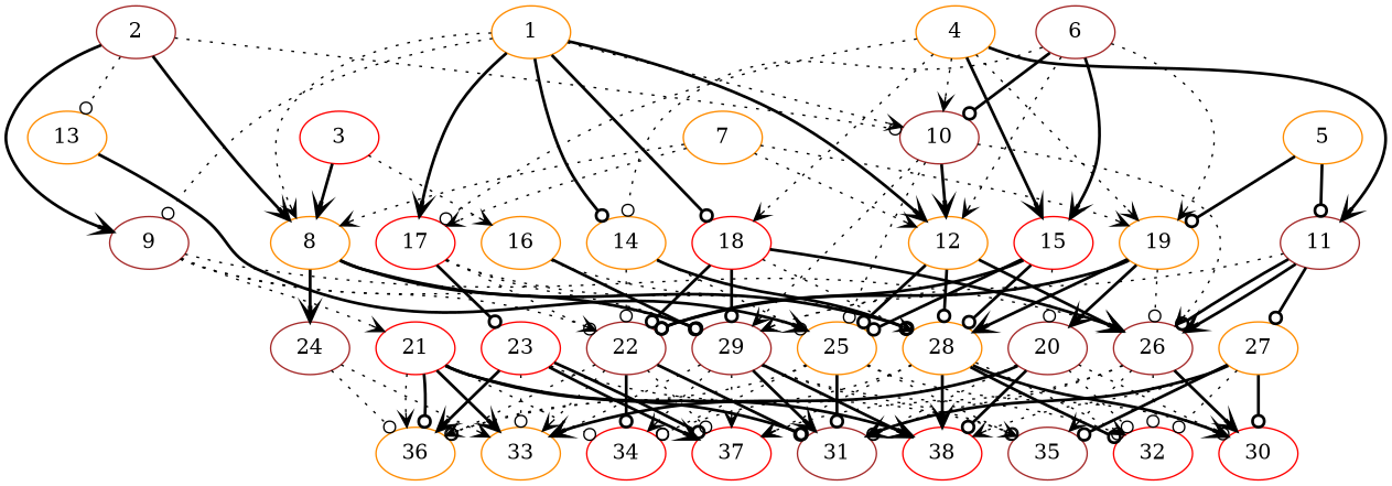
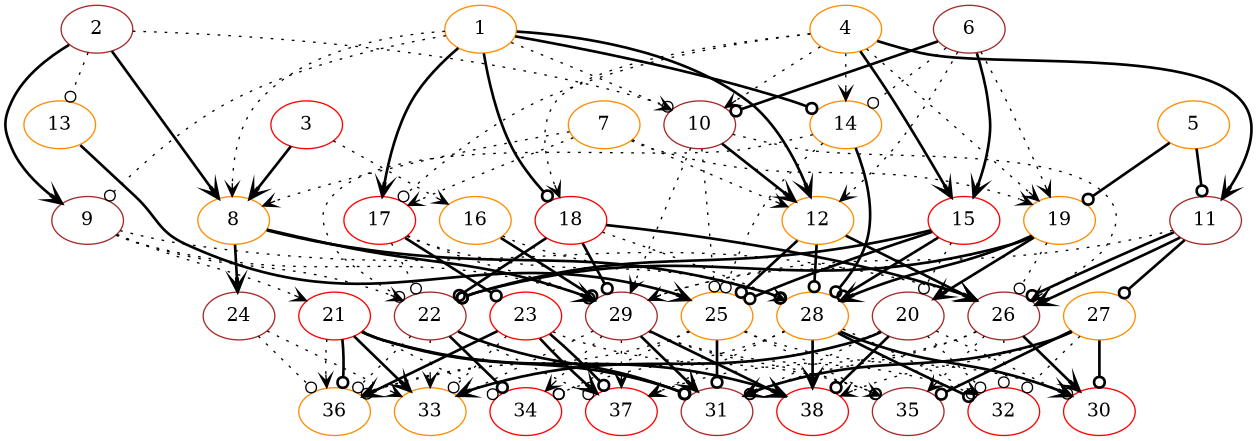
  digraph {
    node [alpha=0.05 color=darkorange]
    edge [arrowhead=vee style=dotted]
    1 [alpha=0.08 expect_size=305958786503982400]
    8 [alpha=0.11 expect_size=2192021313760572473344]
    9 [alpha=0.08 color=brown expect_size=75524454986100928]
    10 [color=brown expect_size=61319045446163360]
    12 [alpha=0.16 expect_size=3748851754671957504]
    14 [alpha=0.06 expect_size=1722066808969216000]
    17 [alpha=0.08 color=red expect_size=4850092543398794756096]
    18 [alpha=0.09 color=red expect_size=1566709974526855680]
    24 [alpha=0.16 color=brown expect_size=8856015729062025]
    28 [alpha=0.16 expect_size=1568933823642993688576]
    29 [alpha=0.18 color=brown expect_size=8346889963786526720]
    21 [alpha=0.20 color=red expect_size=56323337050987712]
    22 [color=brown expect_size=11122142732936644608]
    26 [alpha=0.02 color=brown expect_size=11296786381754580992]
    25 [alpha=0.19 expect_size=65951895833224496]
    23 [alpha=0.19 color=red expect_size=91304011112470400]
    33 [alpha=0.09 expect_size=2548455597277846016]
    36 [alpha=0.12 expect_size=2493094448621505024]
    30 [color=red expect_size=2291409699600158687232]
    32 [alpha=0.18 color=red expect_size=2006601227776617873408]
    38 [alpha=0.07 color=red expect_size=15147195030656184745984]
    34 [alpha=0.16 color=red expect_size=1573217524663713792000]
    37 [color=red expect_size=184174914789341440]
    31 [alpha=0.13 color=brown expect_size=2533390368995020898304]
    35 [color=brown expect_size=101751437503564000]
    27 [alpha=0.14 expect_size=49163555543362000]
    2 [alpha=0.18 color=brown expect_size=33674336900982420]
    13 [alpha=0.16 expect_size=6369079169671482368]
    3 [alpha=0.15 color=red expect_size=3216166973041128960]
    16 [alpha=0.13 expect_size=715990330642195840]
    4 [alpha=0.19 expect_size=6069990223555666944]
    11 [alpha=0.14 color=brown expect_size=18614113651237893177344]
    15 [alpha=0.15 color=red expect_size=45438009171311584]
    19 [alpha=0.14 expect_size=233447792863568986112]
    20 [alpha=0.01 color=brown expect_size=29697370635784468]
    5 [alpha=0.08 expect_size=6426749390933683]
    6 [color=brown expect_size=56203348845174718464]
    7 [alpha=0.17 expect_size=31295269201136304]
    1 -> 8
    1 -> 9 [arrowhead=odot]
    1 -> 10
    1 -> 12 [style=bold]
    1 -> 14 [arrowhead=odot style=bold]
    1 -> 17 [style=bold]
    1 -> 18 [arrowhead=odot style=bold]
    8 -> 24 [style=bold]
    8 -> 28 [arrowhead=odot style=bold]
-   8 -> 29 [arrowhead=odot style=bold]
+   8 -> 29 [style=bold]
    9 -> 29 [arrowhead=odot]
    9 -> 21
    9 -> 22
    9 -> 26
    10 -> 12 [style=bold]
    10 -> 29
    10 -> 26
    10 -> 25 [arrowhead=odot]
    12 -> 28 [arrowhead=odot style=bold]
    12 -> 26 [style=bold]
    12 -> 25 [arrowhead=odot style=bold]
    14 -> 28 [arrowhead=odot style=bold]
    14 -> 22 [arrowhead=odot]
    14 -> 25 [arrowhead=odot]
    17 -> 28 [arrowhead=odot]
    17 -> 29 [arrowhead=odot]
    17 -> 22 [arrowhead=odot]
    17 -> 23 [arrowhead=odot style=bold]
    18 -> 28 [arrowhead=odot]
    18 -> 29 [arrowhead=odot style=bold]
    18 -> 22 [arrowhead=odot style=bold]
    18 -> 26 [style=bold]
    24 -> 33
    24 -> 36 [arrowhead=odot]
    28 -> 30 [style=bold]
    28 -> 32 [arrowhead=odot style=bold]
    28 -> 32
    28 -> 38 [style=bold]
    28 -> 34 [arrowhead=odot]
    28 -> 37
    29 -> 33
    29 -> 32 [arrowhead=odot]
    29 -> 38 [style=bold]
    29 -> 34
    29 -> 37
    29 -> 31 [style=bold]
    29 -> 35
    21 -> 33 [style=bold]
    21 -> 36
    21 -> 36 [arrowhead=odot style=bold]
    21 -> 38 [style=bold]
    21 -> 34 [arrowhead=odot]
    21 -> 31 [arrowhead=odot style=bold]
    22 -> 33
    22 -> 36 [arrowhead=odot]
    22 -> 34 [arrowhead=odot style=bold]
    22 -> 37 [arrowhead=odot]
    22 -> 31 [arrowhead=odot style=bold]
    26 -> 30 [style=bold]
    26 -> 32 [arrowhead=odot]
    26 -> 37
    26 -> 31 [arrowhead=odot]
    26 -> 35
    25 -> 36 [arrowhead=odot]
    25 -> 30 [arrowhead=odot]
    25 -> 34 [arrowhead=odot]
    25 -> 31 [arrowhead=odot style=bold]
    25 -> 35 [arrowhead=odot]
    23 -> 33 [arrowhead=odot]
    23 -> 36 [style=bold]
    23 -> 37 [style=bold]
    23 -> 37 [arrowhead=odot style=bold]
    23 -> 35 [arrowhead=odot]
    27 -> 30 [arrowhead=odot style=bold]
    27 -> 32 [arrowhead=odot]
    27 -> 38
    27 -> 31 [style=bold]
    27 -> 35 [arrowhead=odot style=bold]
    2 -> 8 [style=bold]
    2 -> 9 [style=bold]
    2 -> 10 [arrowhead=odot]
    2 -> 13 [arrowhead=odot]
    13 -> 25 [style=bold]
    3 -> 8 [style=bold]
    3 -> 16
    16 -> 28
    16 -> 29 [arrowhead=odot style=bold]
    4 -> 10
+   4 -> 14
    4 -> 17 [arrowhead=odot]
    4 -> 18
    4 -> 11 [style=bold]
    4 -> 15 [style=bold]
    4 -> 19
    11 -> 29
    11 -> 26 [arrowhead=odot style=bold]
    11 -> 26 [style=bold]
    11 -> 27 [arrowhead=odot style=bold]
    15 -> 28 [arrowhead=odot style=bold]
    15 -> 22 [arrowhead=odot style=bold]
    15 -> 25 [arrowhead=odot style=bold]
    15 -> 20 [arrowhead=odot]
    19 -> 28 [style=bold]
    19 -> 29
    19 -> 22 [arrowhead=odot style=bold]
    19 -> 26 [arrowhead=odot]
    19 -> 20 [style=bold]
    20 -> 33 [style=bold]
    20 -> 36
    20 -> 30
    20 -> 32 [arrowhead=odot]
    20 -> 38 [arrowhead=odot style=bold]
    20 -> 31 [arrowhead=odot]
    5 -> 11 [arrowhead=odot style=bold]
    5 -> 19 [arrowhead=odot style=bold]
    6 -> 10 [arrowhead=odot style=bold]
    6 -> 12
    6 -> 14 [arrowhead=odot]
    6 -> 15 [style=bold]
    6 -> 19
    7 -> 8
    7 -> 12
    7 -> 17
    7 -> 19
  }
